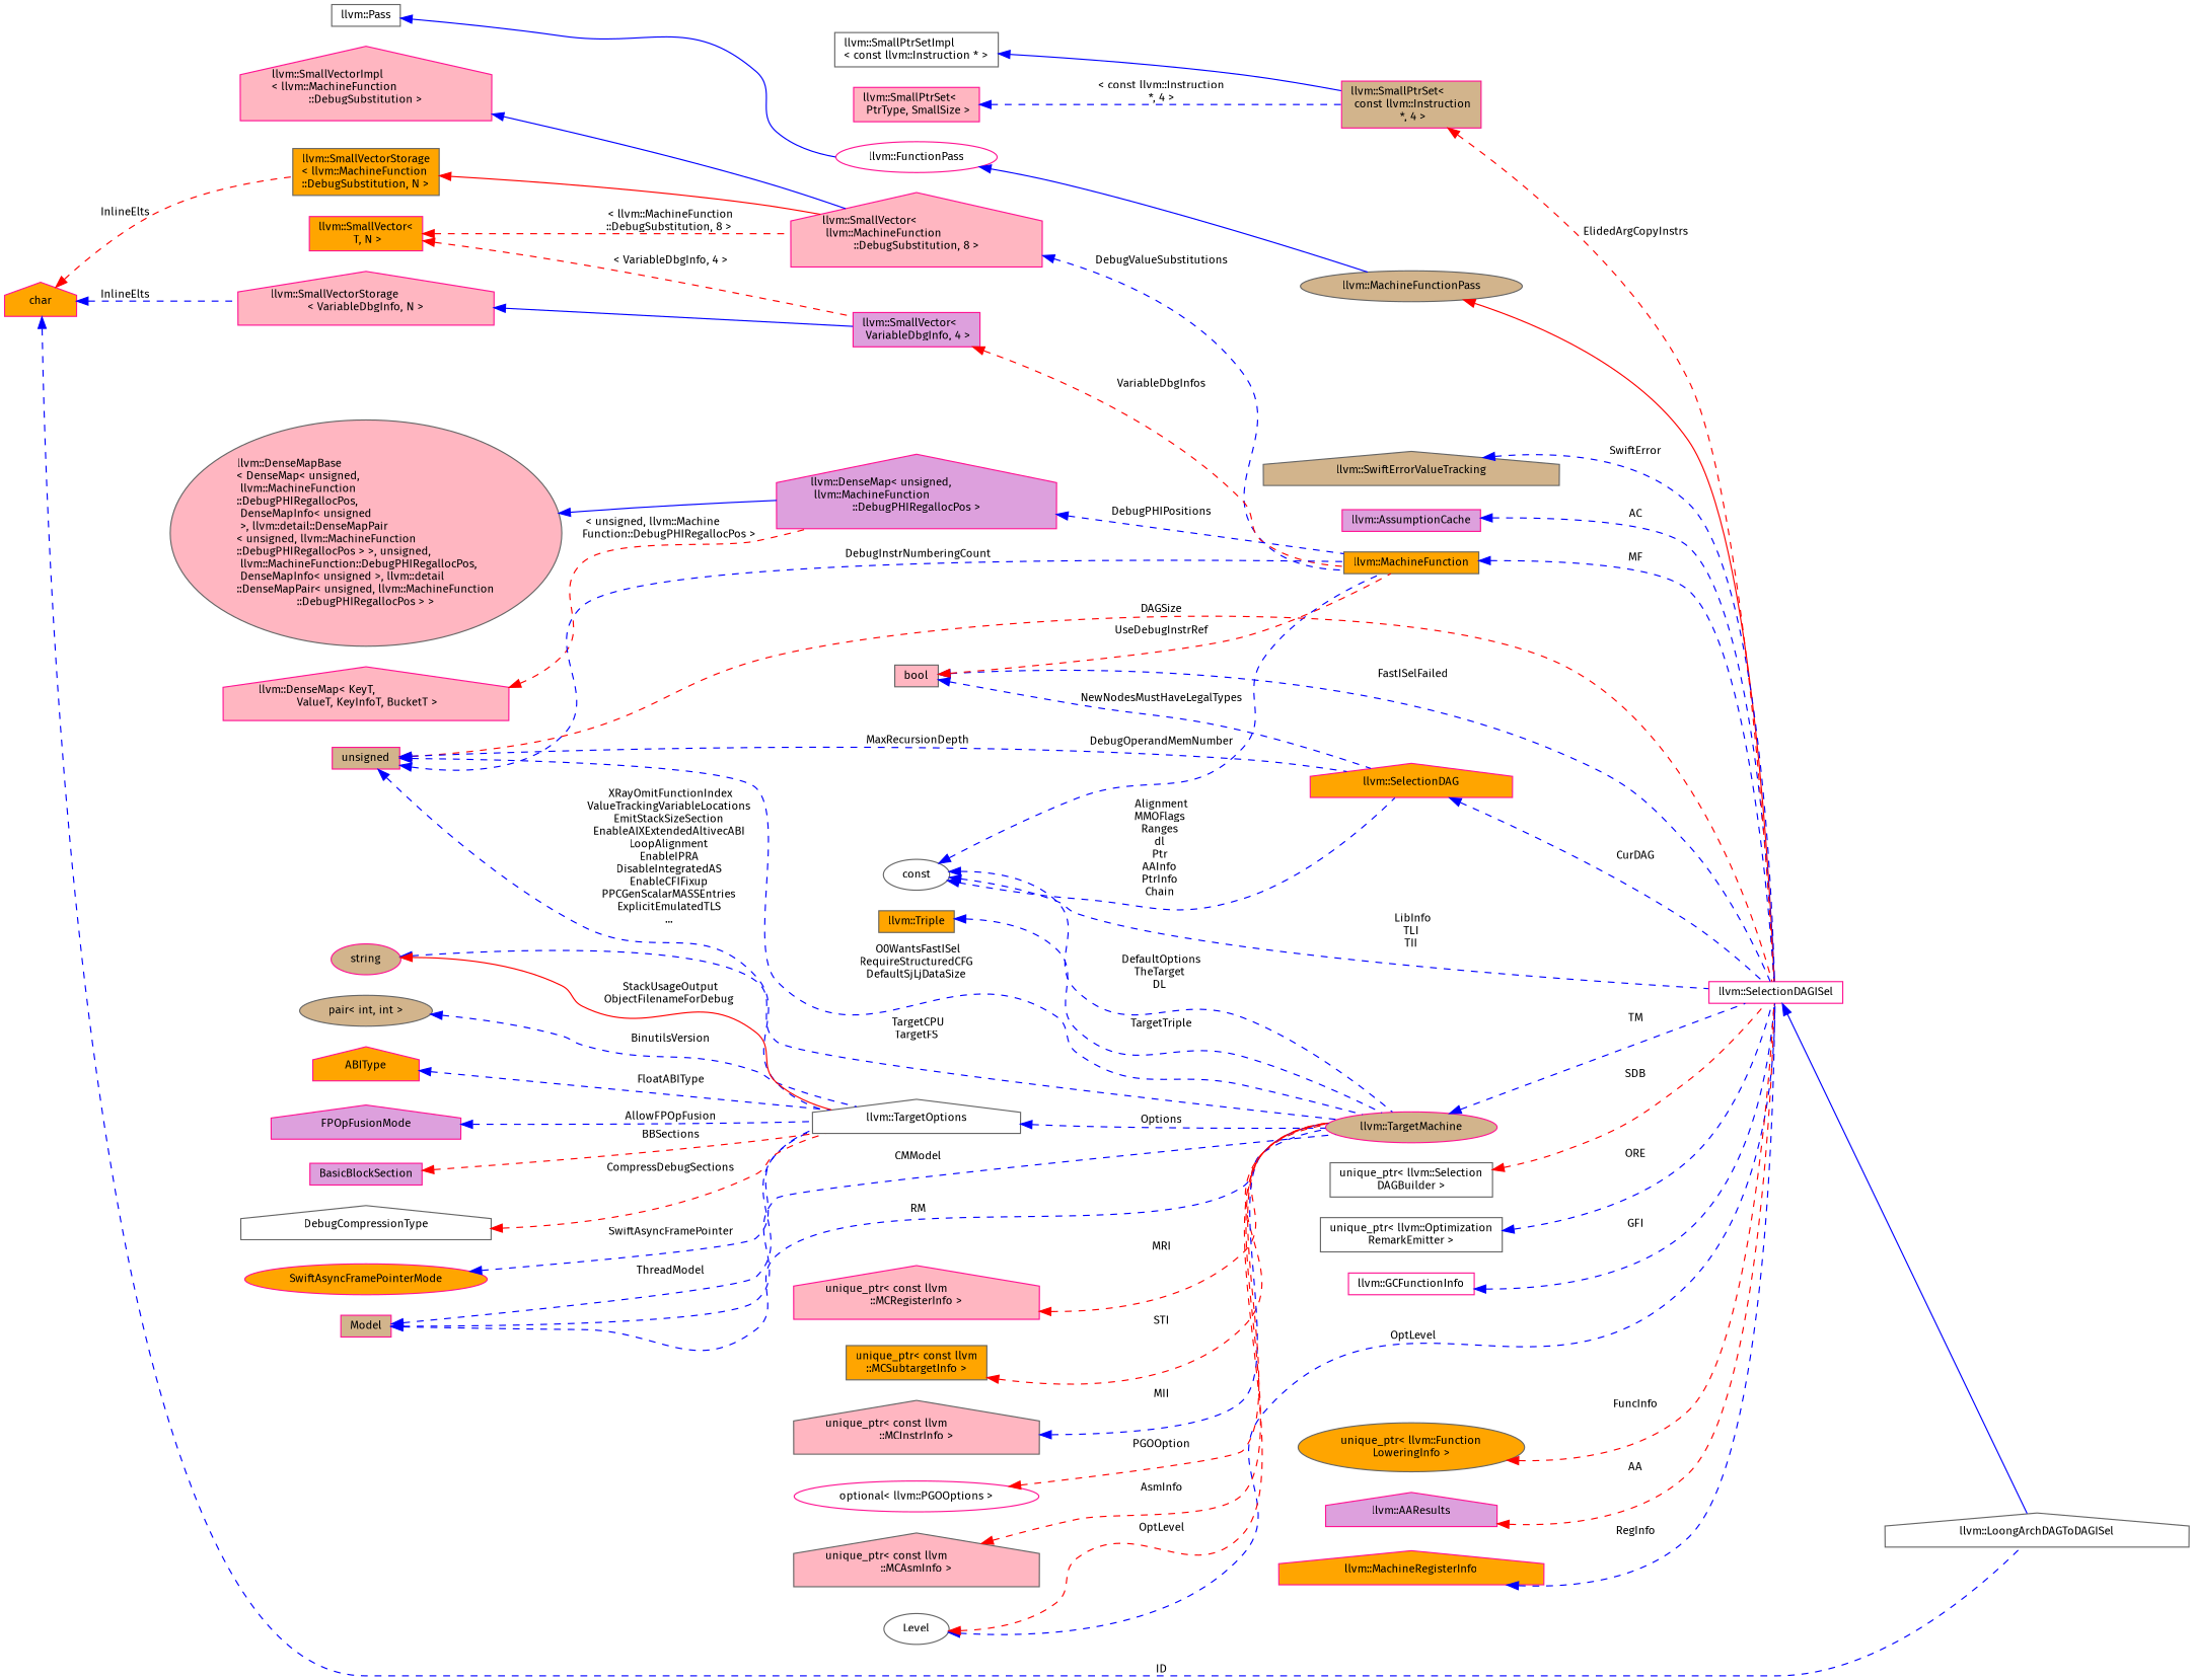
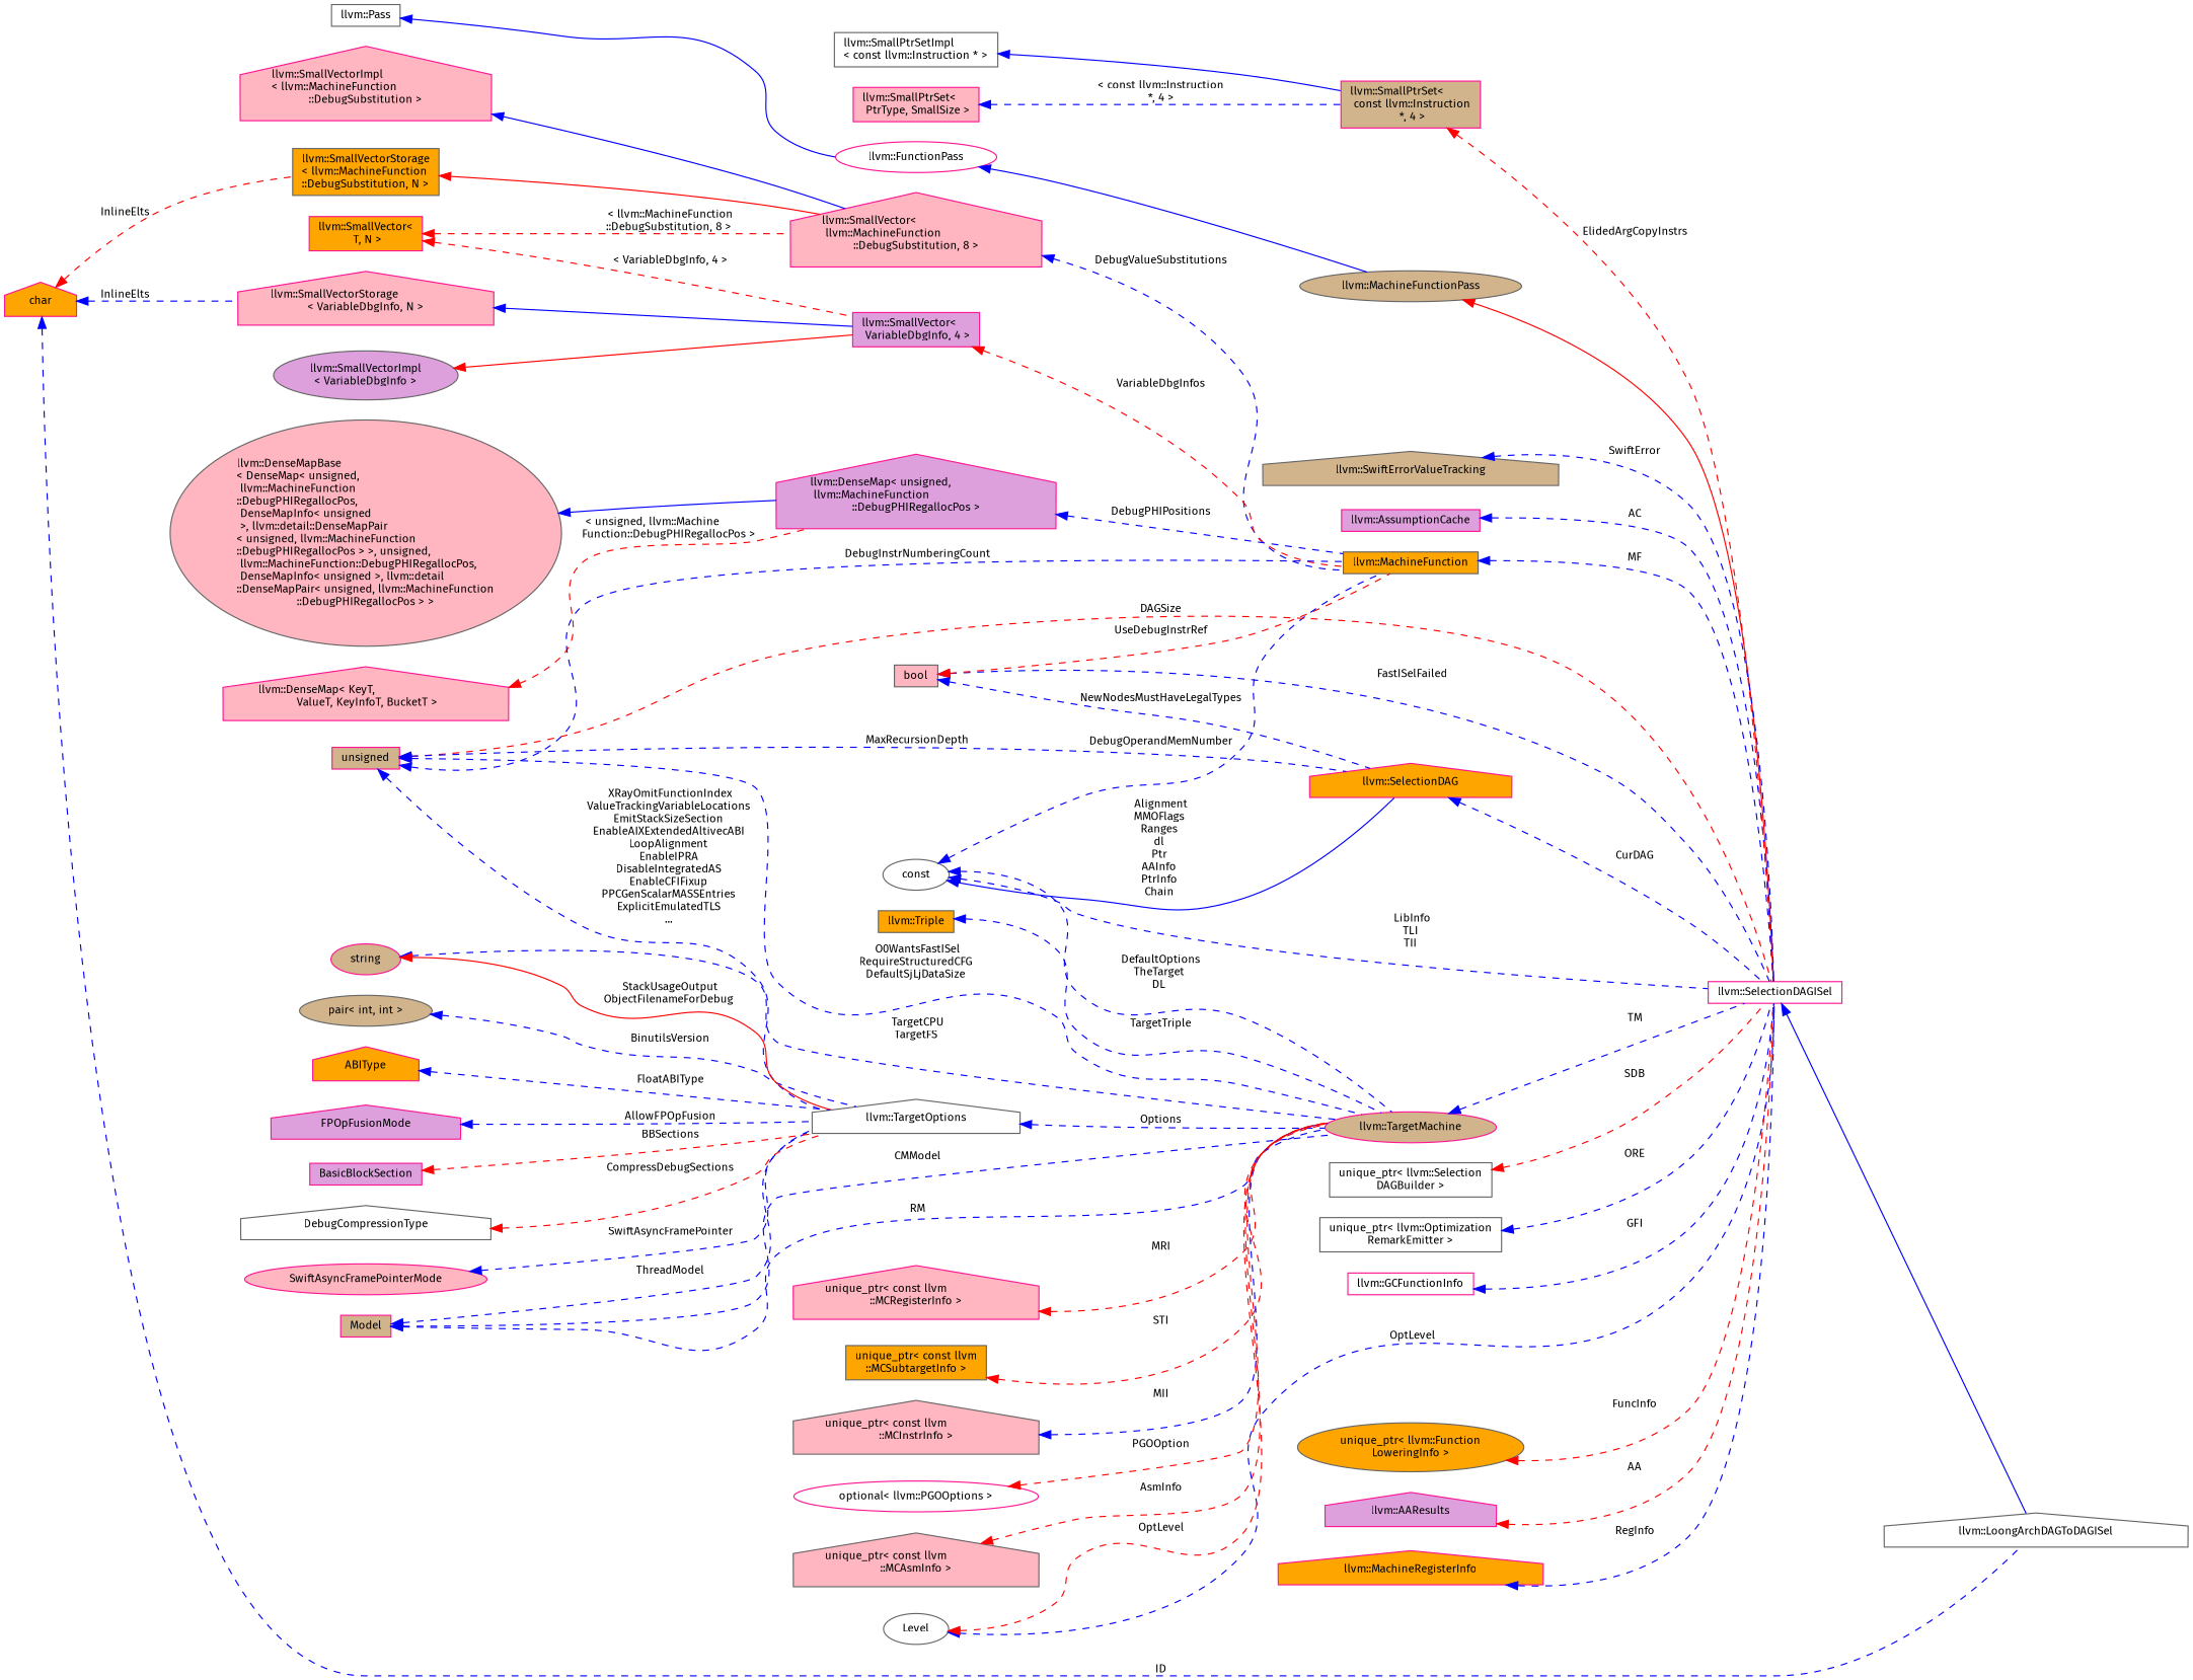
  digraph {
    fontname="Fira Sans"
    rankdir=LR
    node [color=deeppink fillcolor=white fontname="Fira Sans" fontsize=10 shape=box style=filled]
    edge [color=blue dir=back fontname="Fira Sans" fontsize=10 labelfontname=Helvetica labelfontsize=10 style=dashed]
    n1 [color=gray40 fontcolor=black height=0.2 label="llvm::LoongArchDAGToDAGISel" shape=house width=0.4]
    n2 [height=0.2 label="llvm::SelectionDAGISel" width=0.4]
    n3 [color=gray40 fillcolor=tan height=0.2 label="llvm::MachineFunctionPass" shape=ellipse width=0.4]
    n4 [height=0.2 label="llvm::FunctionPass" shape=ellipse width=0.4]
    n5 [color=gray40 height=0.2 label="llvm::Pass" width=0.4]
    n6 [color=gray40 fillcolor=tan height=0.2 label="llvm::SwiftErrorValueTracking" shape=house width=0.4]
    n7 [fillcolor=plum height=0.2 label="llvm::AssumptionCache" width=0.4]
    n8 [color=gray40 fillcolor=orange height=0.2 label="llvm::MachineFunction" width=0.4]
    n9 [fillcolor=lightpink height=0.2 label="llvm::SmallVector\<\l llvm::MachineFunction\l::DebugSubstitution, 8 \>" shape=house width=0.4]
    n10 [fillcolor=lightpink height=0.2 label="llvm::SmallVectorImpl\l\< llvm::MachineFunction\l::DebugSubstitution \>" shape=house width=0.4]
    n11 [color=gray40 fillcolor=orange height=0.2 label="llvm::SmallVectorStorage\l\< llvm::MachineFunction\l::DebugSubstitution, N \>" width=0.4]
    n12 [fillcolor=orange height=0.2 label=char shape=house width=0.4]
    n13 [fillcolor=lightpink height=0.2 label="llvm::SmallVectorStorage\l\< VariableDbgInfo, N \>" shape=house width=0.4]
    n14 [fillcolor=plum height=0.2 label="llvm::SmallVector\<\l VariableDbgInfo, 4 \>" width=0.4]
    n15 [fillcolor=orange height=0.2 label="llvm::SmallVector\<\l T, N \>" width=0.4]
    n16 [fillcolor=plum height=0.2 label="llvm::DenseMap\< unsigned,\l llvm::MachineFunction\l::DebugPHIRegallocPos \>" shape=house width=0.4]
    n17 [color=gray40 fillcolor=lightpink height=0.2 label="llvm::DenseMapBase\l\< DenseMap\< unsigned,\l llvm::MachineFunction\l::DebugPHIRegallocPos,\l DenseMapInfo\< unsigned\l \>, llvm::detail::DenseMapPair\l\< unsigned, llvm::MachineFunction\l::DebugPHIRegallocPos \> \>, unsigned,\l llvm::MachineFunction::DebugPHIRegallocPos,\l DenseMapInfo\< unsigned \>, llvm::detail\l::DenseMapPair\< unsigned, llvm::MachineFunction\l::DebugPHIRegallocPos \> \>" shape=ellipse width=0.4]
    n18 [fillcolor=lightpink height=0.2 label="llvm::DenseMap\< KeyT,\l ValueT, KeyInfoT, BucketT \>" shape=house width=0.4]
    n19 [color=gray40 fillcolor=lightpink height=0.2 label=bool width=0.4]
    n20 [fillcolor=orange height=0.2 label="llvm::SelectionDAG" shape=house width=0.4]
    n21 [color=gray40 height=0.2 label=const shape=ellipse width=0.4]
    n22 [fillcolor=tan height=0.2 label="llvm::TargetMachine" shape=ellipse width=0.4]
    n23 [fillcolor=tan height=0.2 label=unsigned width=0.4]
    n24 [color=gray40 height=0.2 label="llvm::TargetOptions" shape=house width=0.4]
+   n25 [color=gray40 fillcolor=plum height=0.2 label="llvm::SmallVectorImpl\l\< VariableDbgInfo \>" shape=ellipse width=0.4]
    n26 [color=gray40 height=0.2 label="unique_ptr\< llvm::Selection\lDAGBuilder \>" width=0.4]
    n27 [color=gray40 height=0.2 label="unique_ptr\< llvm::Optimization\lRemarkEmitter \>" width=0.4]
    n28 [height=0.2 label="llvm::GCFunctionInfo" width=0.4]
-   n29 [fillcolor=orange height=0.2 label=SwiftAsyncFramePointerMode shape=ellipse width=0.4]
+   n29 [fillcolor=lightpink height=0.2 label=SwiftAsyncFramePointerMode shape=ellipse width=0.4]
    n30 [color=gray40 fillcolor=tan height=0.2 label="pair\< int, int \>" shape=ellipse width=0.4]
    n31 [fillcolor=orange height=0.2 label=ABIType shape=house width=0.4]
    n32 [fillcolor=tan height=0.2 label=Model width=0.4]
    n33 [fillcolor=plum height=0.2 label=FPOpFusionMode shape=house width=0.4]
    n34 [fillcolor=plum height=0.2 label=BasicBlockSection width=0.4]
    n35 [color=gray40 height=0.2 label=DebugCompressionType shape=house width=0.4]
    n36 [fillcolor=tan height=0.2 label=string shape=ellipse width=0.4]
    n37 [fillcolor=lightpink height=0.2 label="unique_ptr\< const llvm\l::MCRegisterInfo \>" shape=house width=0.4]
    n38 [color=gray40 fillcolor=orange height=0.2 label="unique_ptr\< const llvm\l::MCSubtargetInfo \>" width=0.4]
    n39 [color=gray40 fillcolor=lightpink height=0.2 label="unique_ptr\< const llvm\l::MCInstrInfo \>" shape=house width=0.4]
    n40 [height=0.2 label="optional\< llvm::PGOOptions \>" shape=ellipse width=0.4]
    n41 [color=gray40 height=0.2 label=Level shape=ellipse width=0.4]
    n42 [color=gray40 fillcolor=lightpink height=0.2 label="unique_ptr\< const llvm\l::MCAsmInfo \>" shape=house width=0.4]
    n43 [color=gray40 fillcolor=orange height=0.2 label="llvm::Triple" width=0.4]
    n44 [color=gray40 fillcolor=orange height=0.2 label="unique_ptr\< llvm::Function\lLoweringInfo \>" shape=ellipse width=0.4]
    n45 [fillcolor=plum height=0.2 label="llvm::AAResults" shape=house width=0.4]
    n46 [fillcolor=orange height=0.2 label="llvm::MachineRegisterInfo" shape=house width=0.4]
    n47 [fillcolor=tan height=0.2 label="llvm::SmallPtrSet\<\l const llvm::Instruction\l *, 4 \>" width=0.4]
    n48 [color=gray40 height=0.2 label="llvm::SmallPtrSetImpl\l\< const llvm::Instruction * \>" width=0.4]
    n49 [fillcolor=lightpink height=0.2 label="llvm::SmallPtrSet\<\l PtrType, SmallSize \>" width=0.4]
    n2 -> n1 [style=solid]
    n3 -> n2 [color=red style=solid]
    n4 -> n3 [style=solid]
    n5 -> n4 [style=solid]
    n6 -> n2 [label=" SwiftError"]
    n7 -> n2 [label=" AC"]
    n8 -> n2 [label=" MF"]
    n9 -> n8 [label=" DebugValueSubstitutions"]
    n10 -> n9 [style=solid]
    n11 -> n9 [color=red style=solid]
    n12 -> n1 [label=" ID"]
    n12 -> n11 [color=red label=" InlineElts"]
    n12 -> n13 [label=" InlineElts"]
    n13 -> n14 [style=solid]
    n14 -> n8 [color=red label=" VariableDbgInfos"]
    n15 -> n9 [color=red label=" \< llvm::MachineFunction\l::DebugSubstitution, 8 \>"]
    n15 -> n14 [color=red label=" \< VariableDbgInfo, 4 \>"]
    n16 -> n8 [label=" DebugPHIPositions"]
    n17 -> n16 [style=solid]
    n18 -> n16 [color=red label=" \< unsigned, llvm::Machine\lFunction::DebugPHIRegallocPos \>"]
    n19 -> n2 [label=" FastISelFailed"]
    n19 -> n8 [color=red label=" UseDebugInstrRef"]
    n19 -> n20 [label=" NewNodesMustHaveLegalTypes"]
    n20 -> n2 [label=" CurDAG"]
    n21 -> n2 [label=" LibInfo\nTLI\nTII"]
    n21 -> n8 [label=" DebugOperandMemNumber"]
-   n21 -> n20 [label=" Alignment\nMMOFlags\nRanges\ndl\nPtr\nAAInfo\nPtrInfo\nChain"]
+   n21 -> n20 [label=" Alignment\nMMOFlags\nRanges\ndl\nPtr\nAAInfo\nPtrInfo\nChain" style=solid]
    n21 -> n22 [label=" DefaultOptions\nTheTarget\nDL"]
    n22 -> n2 [label=" TM"]
    n23 -> n2 [color=red label=" DAGSize"]
    n23 -> n8 [label=" DebugInstrNumberingCount"]
    n23 -> n20 [label=" MaxRecursionDepth"]
    n23 -> n22 [label=" O0WantsFastISel\nRequireStructuredCFG\nDefaultSjLjDataSize"]
    n23 -> n24 [label=" XRayOmitFunctionIndex\nValueTrackingVariableLocations\nEmitStackSizeSection\nEnableAIXExtendedAltivecABI\nLoopAlignment\nEnableIPRA\nDisableIntegratedAS\nEnableCFIFixup\nPPCGenScalarMASSEntries\nExplicitEmulatedTLS\n..."]
    n24 -> n22 [label=" Options"]
+   n25 -> n14 [color=red style=solid]
    n26 -> n2 [color=red label=" SDB"]
    n27 -> n2 [label=" ORE"]
    n28 -> n2 [label=" GFI"]
    n29 -> n24 [label=" SwiftAsyncFramePointer"]
    n30 -> n24 [label=" BinutilsVersion"]
    n31 -> n24 [label=" FloatABIType"]
    n32 -> n22 [label=" RM"]
    n32 -> n22 [label=" CMModel"]
    n32 -> n24 [label=" ThreadModel"]
    n33 -> n24 [label=" AllowFPOpFusion"]
    n34 -> n24 [color=red label=" BBSections"]
    n35 -> n24 [color=red label=" CompressDebugSections"]
    n36 -> n22 [label=" TargetCPU\nTargetFS"]
    n36 -> n24 [color=red label=" StackUsageOutput\nObjectFilenameForDebug" style=solid]
    n37 -> n22 [color=red label=" MRI"]
    n38 -> n22 [color=red label=" STI"]
    n39 -> n22 [label=" MII"]
    n40 -> n22 [color=red label=" PGOOption"]
    n41 -> n2 [label=" OptLevel"]
    n41 -> n22 [color=red label=" OptLevel"]
    n42 -> n22 [color=red label=" AsmInfo"]
    n43 -> n22 [label=" TargetTriple"]
    n44 -> n2 [color=red label=" FuncInfo"]
    n45 -> n2 [color=red label=" AA"]
    n46 -> n2 [label=" RegInfo"]
    n47 -> n2 [color=red label=" ElidedArgCopyInstrs"]
    n48 -> n47 [style=solid]
    n49 -> n47 [label=" \< const llvm::Instruction\l *, 4 \>"]
  }
